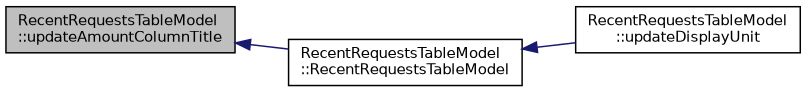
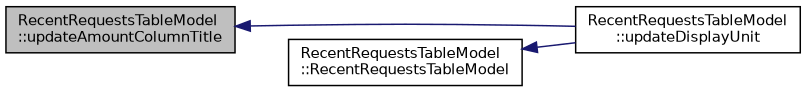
  digraph {
    rankdir=LR
    node [color=black fillcolor=white fontname=Helvetica fontsize=10 shape=record style=filled]
    edge [color=midnightblue dir=back fontname=Helvetica fontsize=10 labelfontname=Helvetica labelfontsize=10 style=solid]
    n1 [fillcolor=grey75 fontcolor=black height=0.2 label="RecentRequestsTableModel\l::updateAmountColumnTitle" width=0.4]
    n2 [height=0.2 label="RecentRequestsTableModel\l::updateDisplayUnit" width=0.4]
    n3 [height=0.2 label="RecentRequestsTableModel\l::RecentRequestsTableModel" width=0.4]
-   n1 -> n3
+   n1 -> n2
    n3 -> n2
  }
